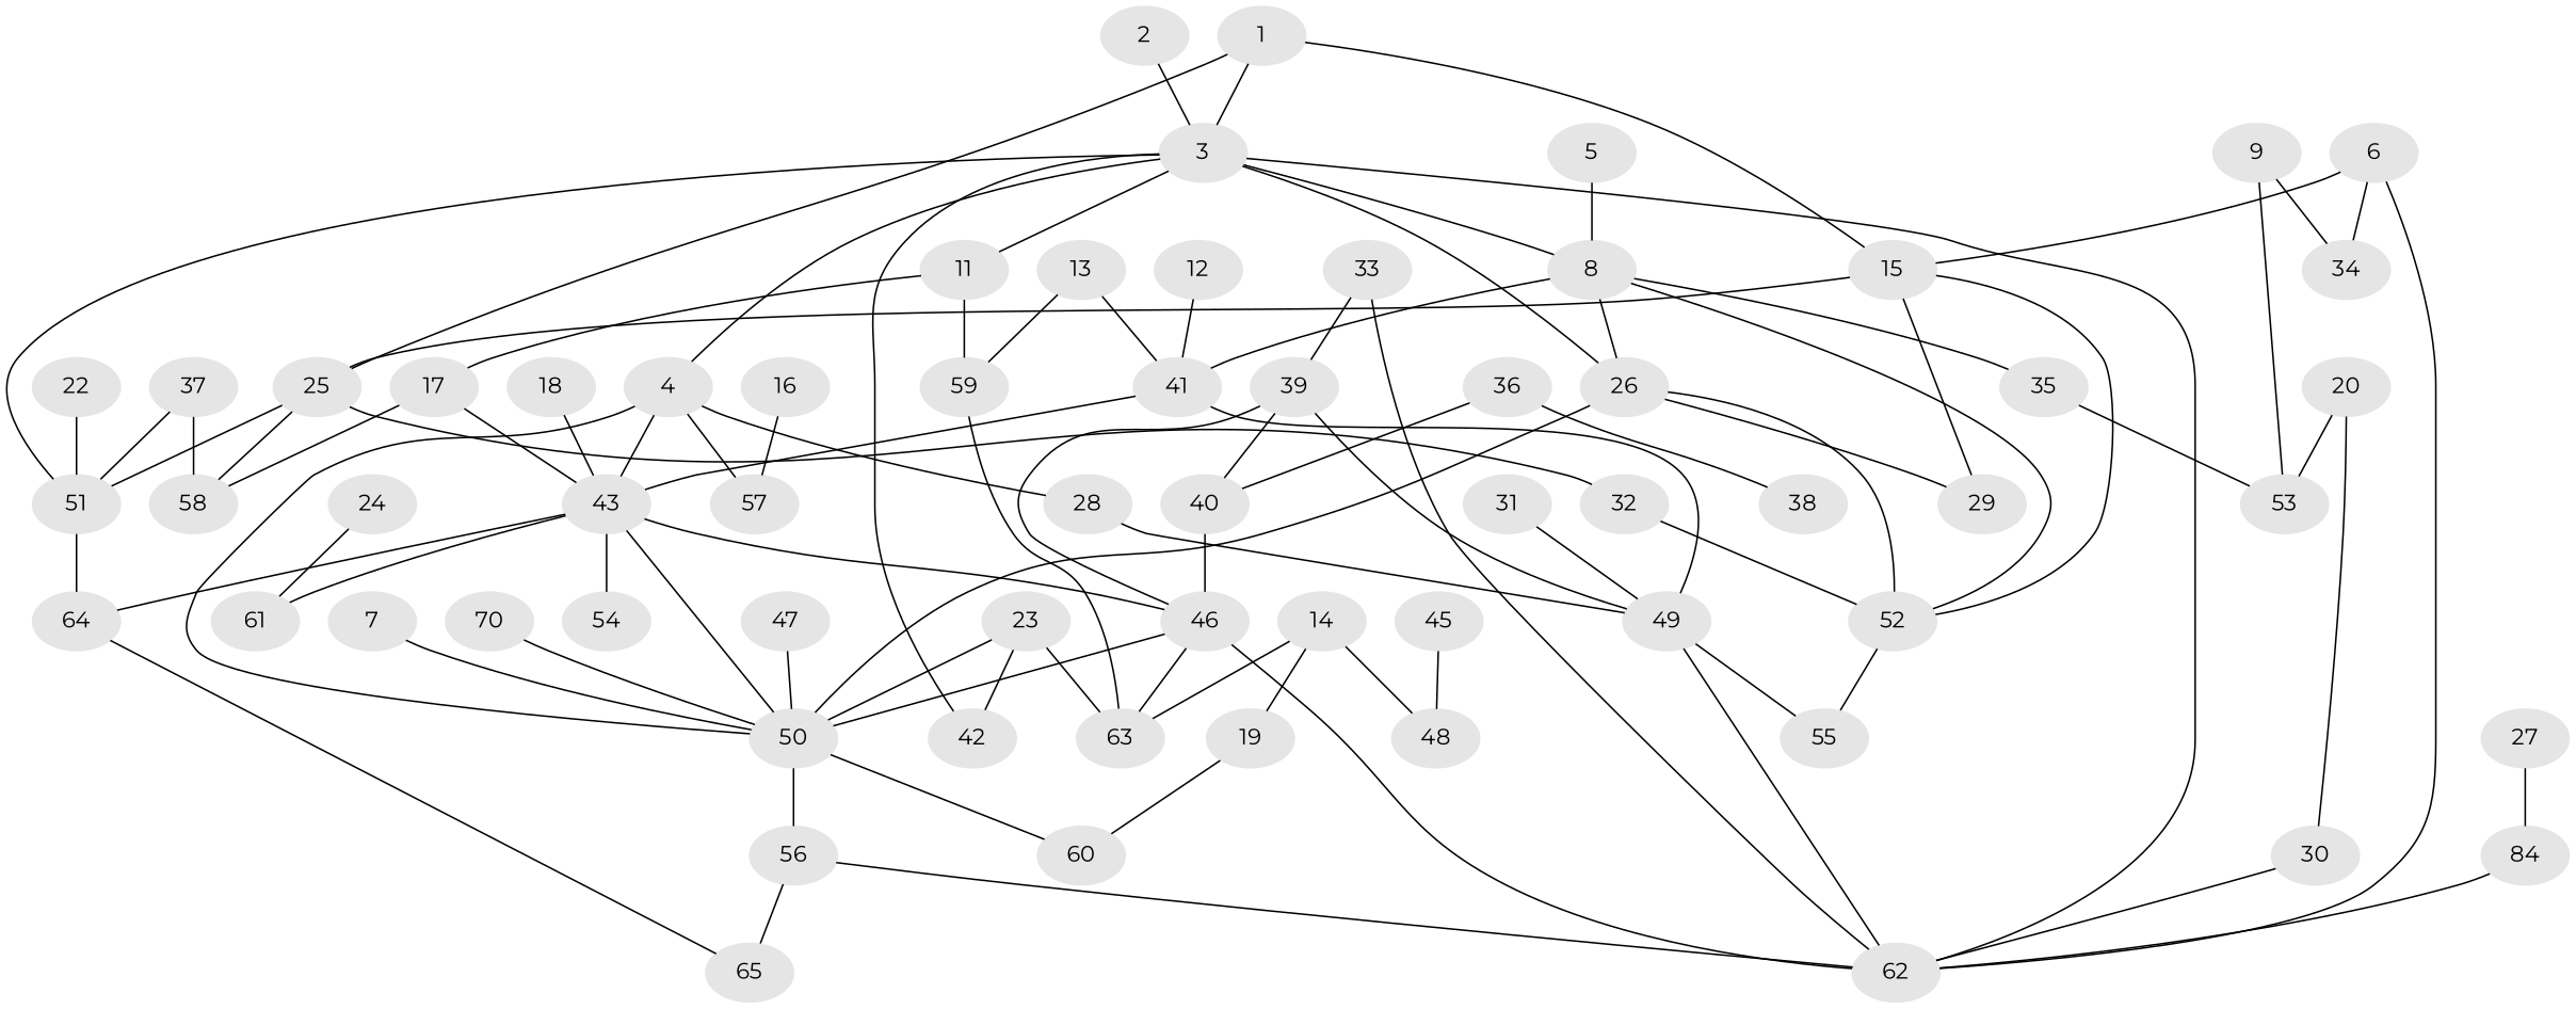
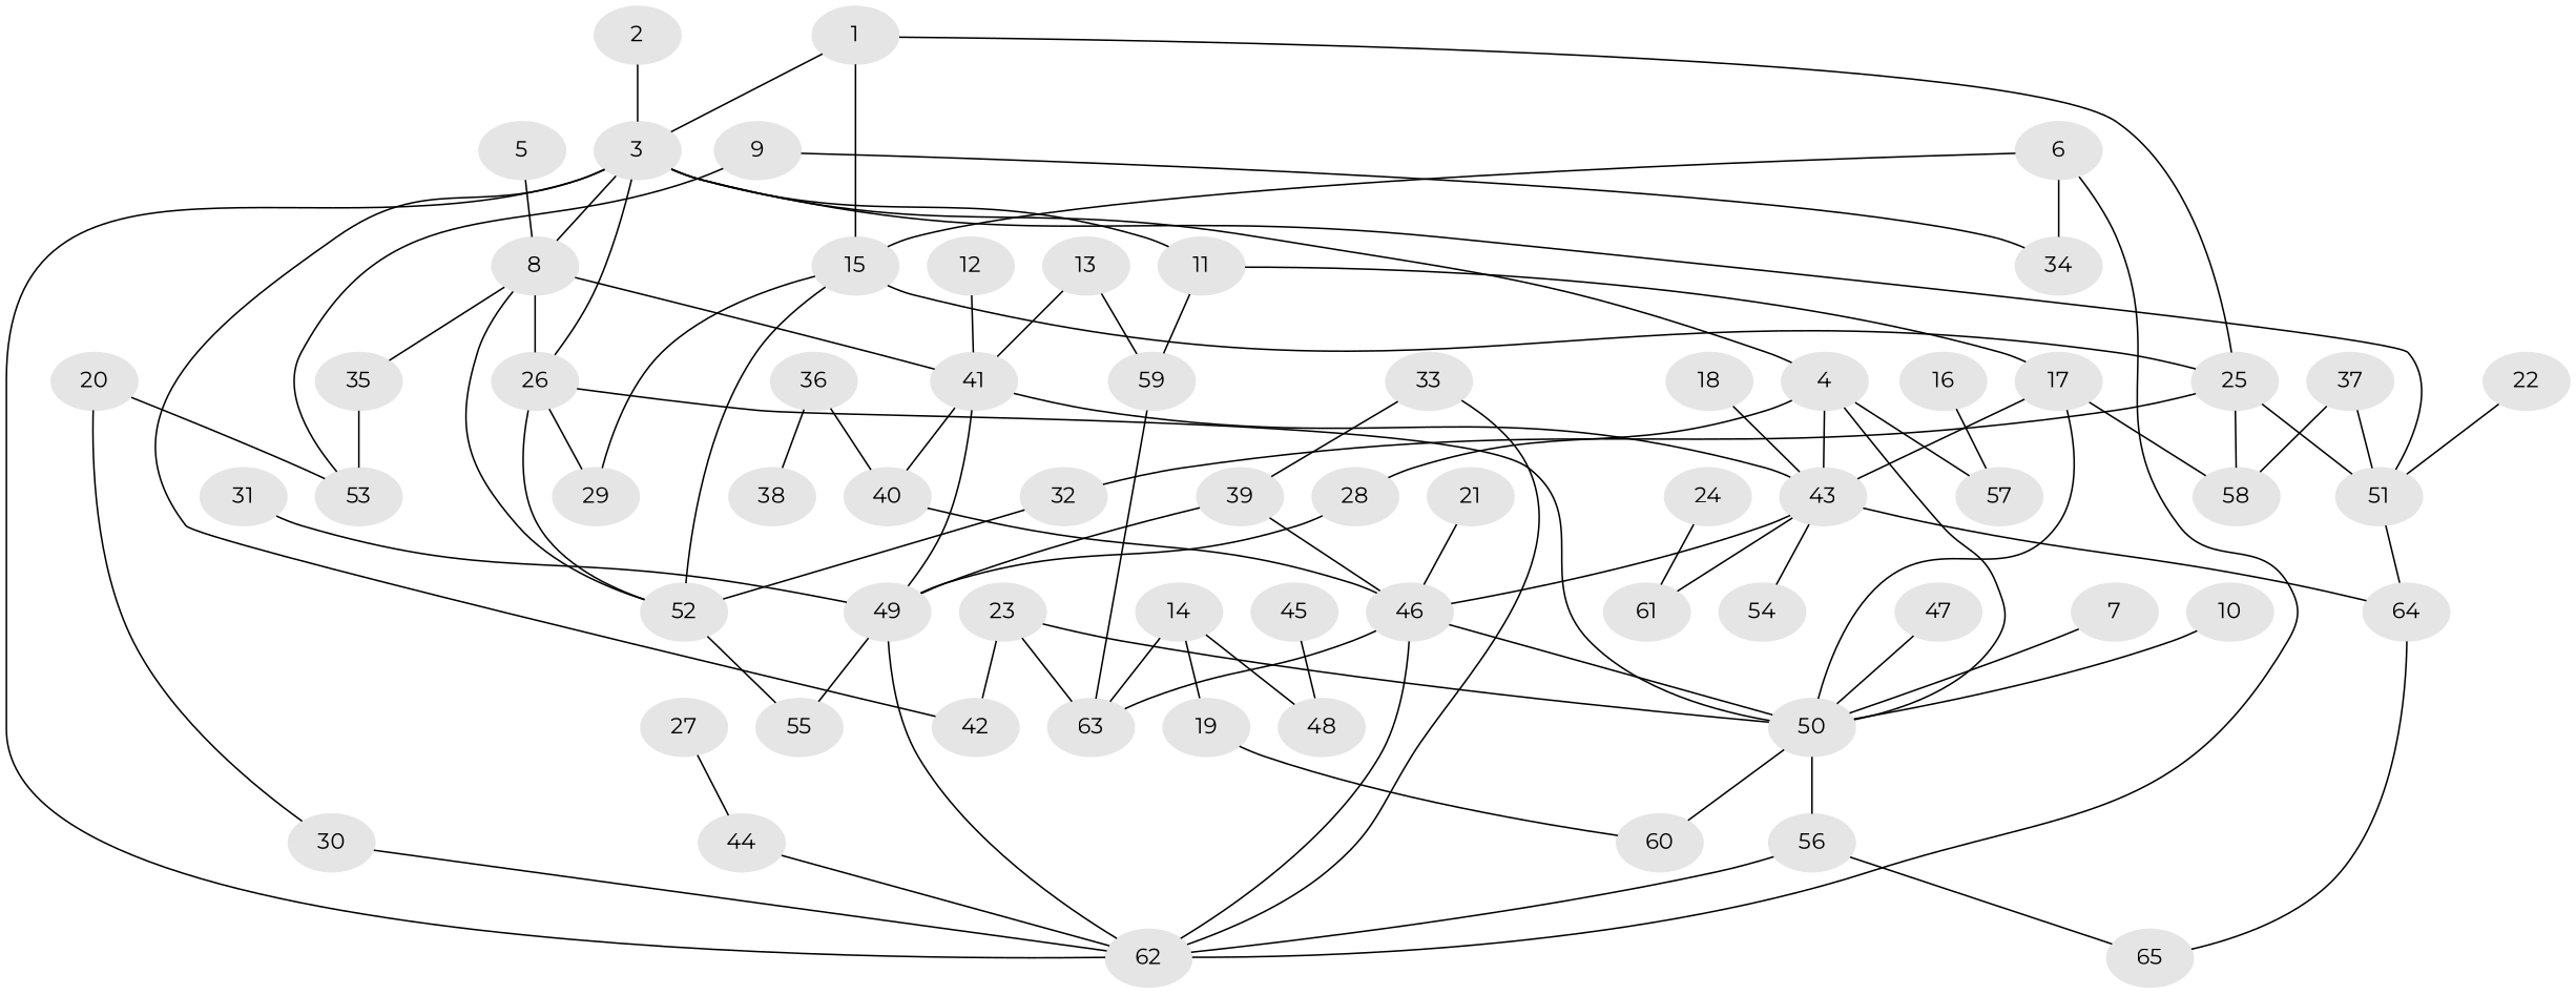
  graph {
    fontname=Montserrat
    node [color=gray90 fontname=Montserrat style=filled]
    edge [fontname=Montserrat weight=1.0]
    1
    3
    15
    25
    4
    8
    11
    26
    42
    51
    62
    52
    29
    58
    32
    2
    28
    43
    50
    57
    35
    41
    17
    59
    64
    49
    46
    61
    54
    60
    56
    5
    6
    34
    7
    53
    55
    9
-   10 [label=70]
+   10
    63
    12
    13
    14
    19
    48
    16
    18
    20
    30
+   21
    22
    23
    24
    27
-   44 [label=84]
+   44
    31
    33
    39
    40
    36
    38
    37
    65
    45
    47
    1 -- 3
    1 -- 15
    1 -- 25
    3 -- 4
    3 -- 8 [weight=2.0]
    3 -- 11
    3 -- 26
    3 -- 42
    3 -- 51
    3 -- 62
    15 -- 25
    15 -- 52
    15 -- 29
    25 -- 51
    25 -- 58
    25 -- 32
    4 -- 28
    4 -- 43
    4 -- 50
    4 -- 57
    8 -- 26
    8 -- 52
    8 -- 35
    8 -- 41
    11 -- 17
    11 -- 59
    26 -- 52
    26 -- 29
    26 -- 50
    51 -- 64
    52 -- 55
    32 -- 52
    2 -- 3
    28 -- 49
    43 -- 64
    43 -- 46
    43 -- 61
    43 -- 54
    50 -- 60
    50 -- 56
    35 -- 53
    41 -- 43
    41 -- 49
    17 -- 58
    17 -- 43
-   43 -- 50
+   17 -- 50
    59 -- 63
    64 -- 65
    49 -- 62
    49 -- 55
    46 -- 62
    46 -- 50
    46 -- 63
    56 -- 62
    56 -- 65
    5 -- 8
    6 -- 15
    6 -- 62
    6 -- 34
    7 -- 50
    9 -- 34
    9 -- 53
    10 -- 50
    12 -- 41
    13 -- 41
    13 -- 59
    14 -- 63
    14 -- 19
    14 -- 48
    19 -- 60
    16 -- 57
    18 -- 43
    20 -- 53
    20 -- 30
    30 -- 62
+   21 -- 46
    22 -- 51
    23 -- 42
    23 -- 50 [weight=2.0]
    23 -- 63
    24 -- 61
    27 -- 44
    44 -- 62
    31 -- 49
    33 -- 62
    33 -- 39
    39 -- 49
    39 -- 46
-   39 -- 40
+   41 -- 40
    40 -- 46
    36 -- 40
    36 -- 38
    37 -- 51 [weight=2.0]
    37 -- 58
    45 -- 48
    47 -- 50
  }
